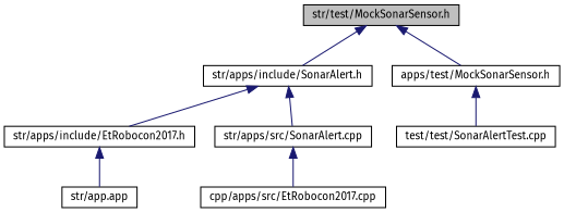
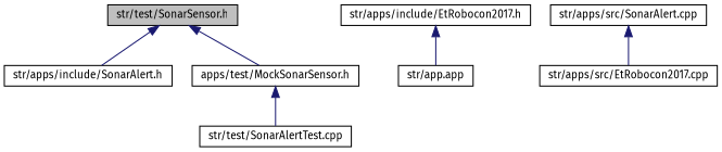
  digraph {
    fontname="Fira Sans"
    node [color=black fillcolor=white fontname="Fira Sans" fontsize=10 shape=record style=filled]
    edge [color=midnightblue dir=back fontname="Fira Sans" fontsize=10 labelfontname=Helvetica labelfontsize=10 style=solid]
-   n1 [fillcolor=grey75 fontcolor=black height=0.2 label="str/test/MockSonarSensor.h" width=0.4]
+   n1 [fillcolor=grey75 fontcolor=black height=0.2 label="str/test/SonarSensor.h" width=0.4]
    n2 [height=0.2 label="str/apps/include/SonarAlert.h" width=0.4]
    n3 [height=0.2 label="apps/test/MockSonarSensor.h" width=0.4]
    n4 [height=0.2 label="str/apps/include/EtRobocon2017.h" width=0.4]
    n5 [height=0.2 label="str/apps/src/SonarAlert.cpp" width=0.4]
-   n6 [height=0.2 label="test/test/SonarAlertTest.cpp" width=0.4]
+   n6 [height=0.2 label="str/test/SonarAlertTest.cpp" width=0.4]
    n7 [height=0.2 label="str/app.app" width=0.4]
-   n8 [height=0.2 label="cpp/apps/src/EtRobocon2017.cpp" width=0.4]
+   n8 [height=0.2 label="str/apps/src/EtRobocon2017.cpp" width=0.4]
    n1 -> n2
    n1 -> n3
-   n2 -> n4
-   n2 -> n5
    n3 -> n6
    n4 -> n7
    n5 -> n8
  }
